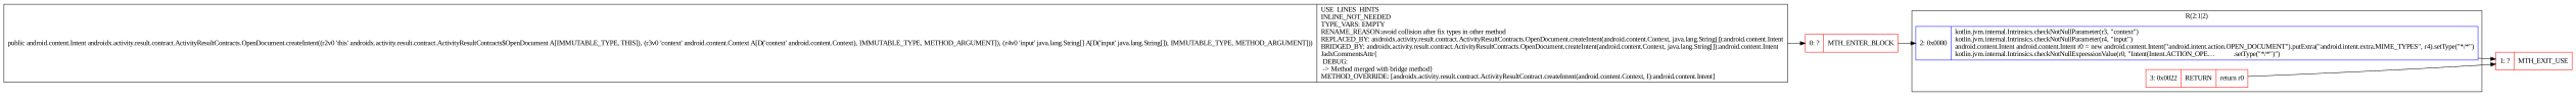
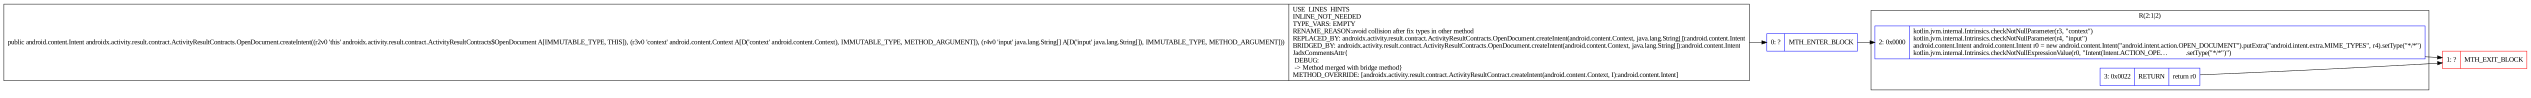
  digraph {
    fontname="Liberation Serif"
    rankdir=LR
    node [color=blue fontname="Liberation Serif" shape=record]
    edge [fontname="Liberation Serif"]
    n1 [label="{2\:\ 0x0000|kotlin.jvm.internal.Intrinsics.checkNotNullParameter(r3, \"context\")\lkotlin.jvm.internal.Intrinsics.checkNotNullParameter(r4, \"input\")\landroid.content.Intent android.content.Intent r0 = new android.content.Intent(\"android.intent.action.OPEN_DOCUMENT\").putExtra(\"android.intent.extra.MIME_TYPES\", r4).setType(\"*\/*\")\lkotlin.jvm.internal.Intrinsics.checkNotNullExpressionValue(r0, \"Intent(Intent.ACTION_OPE…          .setType(\"*\/*\")\")\l}"]
-   n2 [color=red label="{3\:\ 0x0022|RETURN\l|return r0\l}"]
-   n3 [color=red label="{1\:\ ?|MTH_EXIT_USE\l}"]
-   n4 [color=red label="{0\:\ ?|MTH_ENTER_BLOCK\l}"]
+   n2 [label="{3\:\ 0x0022|RETURN\l|return r0\l}"]
+   n3 [color=red label="{1\:\ ?|MTH_EXIT_BLOCK\l}"]
+   n4 [label="{0\:\ ?|MTH_ENTER_BLOCK\l}"]
    n5 [label="{public android.content.Intent androidx.activity.result.contract.ActivityResultContracts.OpenDocument.createIntent((r2v0 'this' androidx.activity.result.contract.ActivityResultContracts$OpenDocument A[IMMUTABLE_TYPE, THIS]), (r3v0 'context' android.content.Context A[D('context' android.content.Context), IMMUTABLE_TYPE, METHOD_ARGUMENT]), (r4v0 'input' java.lang.String[] A[D('input' java.lang.String[]), IMMUTABLE_TYPE, METHOD_ARGUMENT]))  | USE_LINES_HINTS\lINLINE_NOT_NEEDED\lTYPE_VARS: EMPTY\lRENAME_REASON:avoid collision after fix types in other method\lREPLACED_BY: androidx.activity.result.contract.ActivityResultContracts.OpenDocument.createIntent(android.content.Context, java.lang.String[]):android.content.Intent\lBRIDGED_BY: androidx.activity.result.contract.ActivityResultContracts.OpenDocument.createIntent(android.content.Context, java.lang.String[]):android.content.Intent\lJadxCommentsAttr\{\l DEBUG: \l \-\> Method merged with bridge method\}\lMETHOD_OVERRIDE: [androidx.activity.result.contract.ActivityResultContract.createIntent(android.content.Context, I):android.content.Intent]\l}" color=""]
    subgraph cluster_1 {
      label="R(2:1|2)"
      n1
      n2
    }
    n1 -> n3
    n2 -> n3
    n4 -> n1
    n5 -> n4
  }
